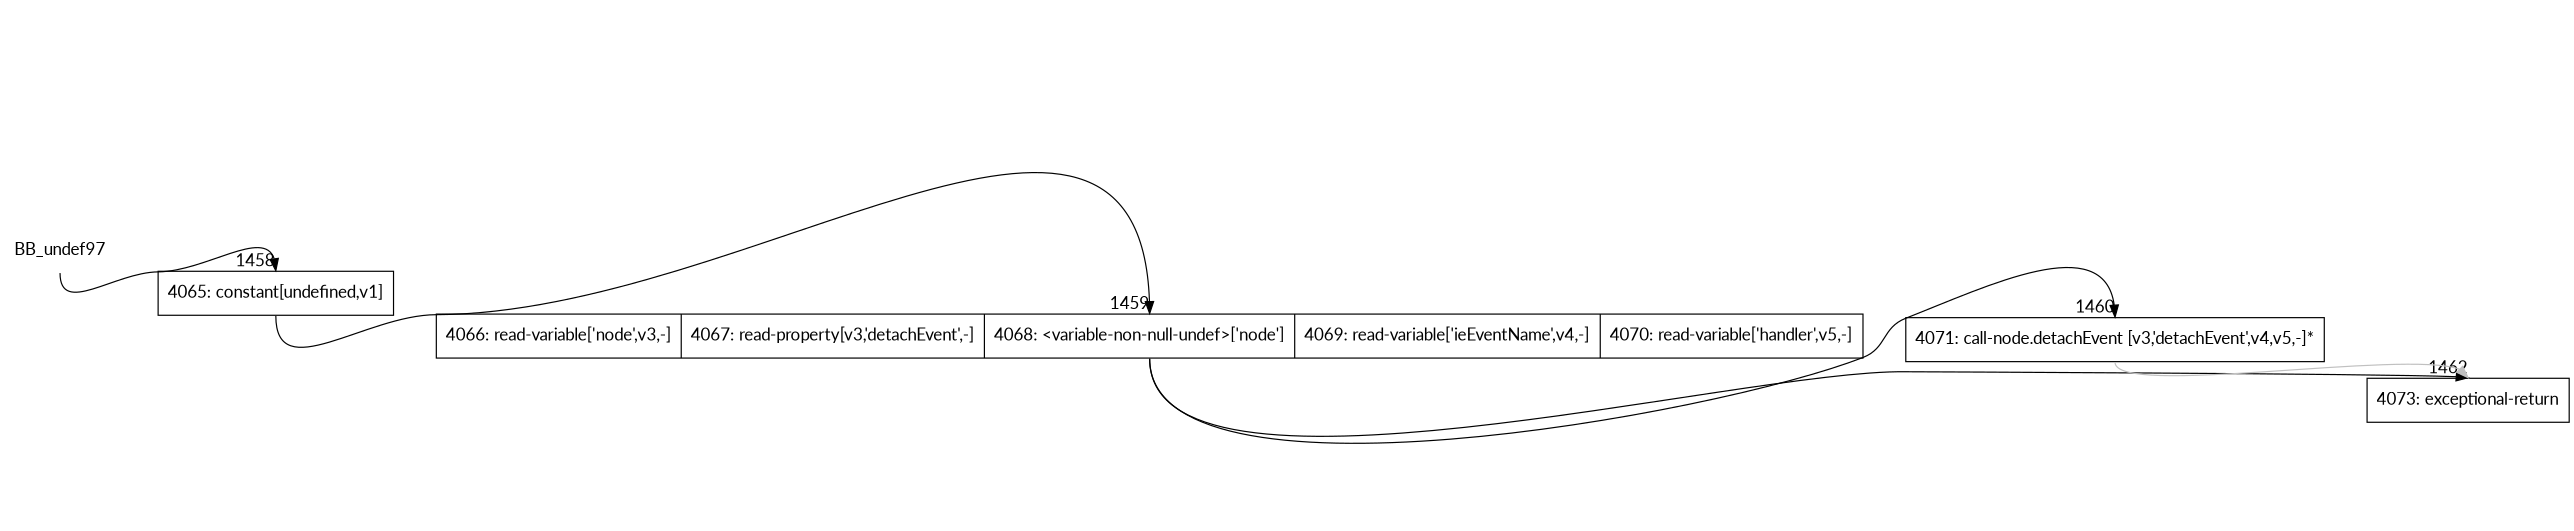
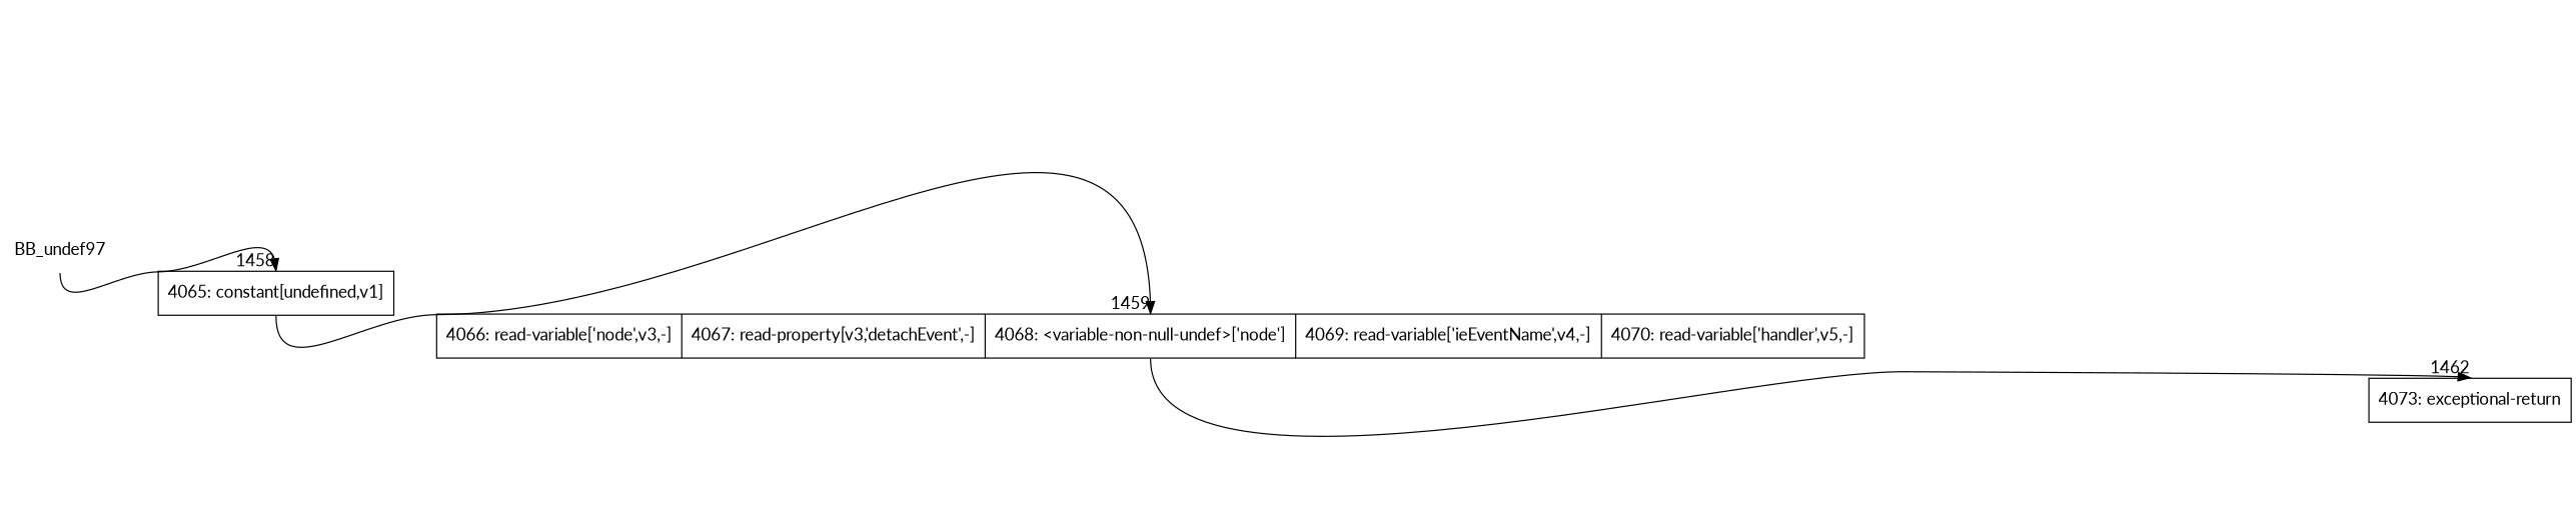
  digraph {
    fontname=Lato
    rankdir=LR
    node [fontname=Lato shape=record]
    edge [fontname=Lato headport=n tailport=s]
    n1 [label=BB_undef97 shape=none]
    n2 [label="{4065: constant[undefined,v1]}"]
    n3 [label="{4066: read-variable['node',v3,-]|4067: read-property[v3,'detachEvent',-]|4068: \<variable-non-null-undef\>['node']|4069: read-variable['ieEventName',v4,-]|4070: read-variable['handler',v5,-]}"]
-   n4 [label="{4071: call-node.detachEvent [v3,'detachEvent',v4,v5,-]*}"]
    n5 [label="{4073: exceptional-return}"]
    n1 -> n2 [headlabel="    1458"]
    n2 -> n3 [headlabel="      1459"]
-   n3 -> n4 [headlabel="      1460"]
    n3 -> n5 [color=black headlabel="      1462"]
-   n4 -> n5 [color=gray]
  }
